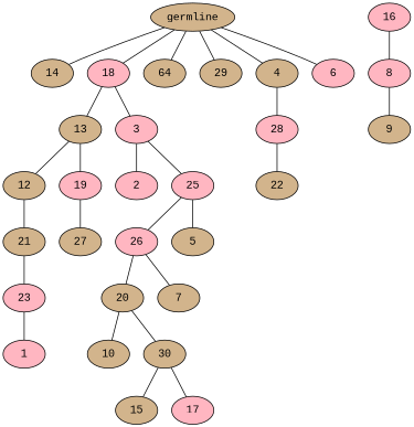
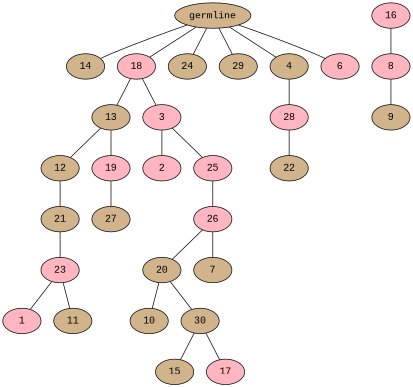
  graph {
    fontname="Liberation Mono"
    node [fillcolor=tan fontname="Liberation Mono" style=filled]
    edge [fontname="Liberation Mono"]
    n1 [label=germline]
    n2 [label=14]
    n3 [fillcolor=lightpink label=18]
-   n4 [label=64]
+   n4 [label=24]
    n5 [label=29]
    n6 [label=4]
    n7 [fillcolor=lightpink label=6]
    n8 [label=13]
    n9 [label=12]
    n10 [fillcolor=lightpink label=19]
    n11 [fillcolor=lightpink label=3]
    n12 [fillcolor=lightpink label=2]
    n13 [fillcolor=lightpink label=25]
    n14 [fillcolor=lightpink label=28]
    n15 [label=21]
    n16 [label=27]
    n17 [fillcolor=lightpink label=23]
    n18 [fillcolor=lightpink label=1]
+   n19 [label=11]
    n20 [fillcolor=lightpink label=26]
-   n21 [label=5]
    n22 [label=20]
    n23 [label=7]
    n24 [label=10]
    n25 [label=30]
    n26 [label=15]
    n27 [fillcolor=lightpink label=17]
    n28 [fillcolor=lightpink label=16]
    n29 [fillcolor=lightpink label=8]
    n30 [label=22]
    n31 [label=9]
    n1 -- n2
    n1 -- n3
    n1 -- n4
    n1 -- n5
    n1 -- n6
    n1 -- n7
    n3 -- n8
    n3 -- n11
    n6 -- n14
    n8 -- n9
    n8 -- n10
    n9 -- n15
    n10 -- n16
    n11 -- n12
    n11 -- n13
    n13 -- n20
-   n13 -- n21
    n14 -- n30
    n15 -- n17
    n17 -- n18
+   n17 -- n19
    n20 -- n22
    n20 -- n23
    n22 -- n24
    n22 -- n25
    n25 -- n26
    n25 -- n27
    n28 -- n29
    n29 -- n31
  }
